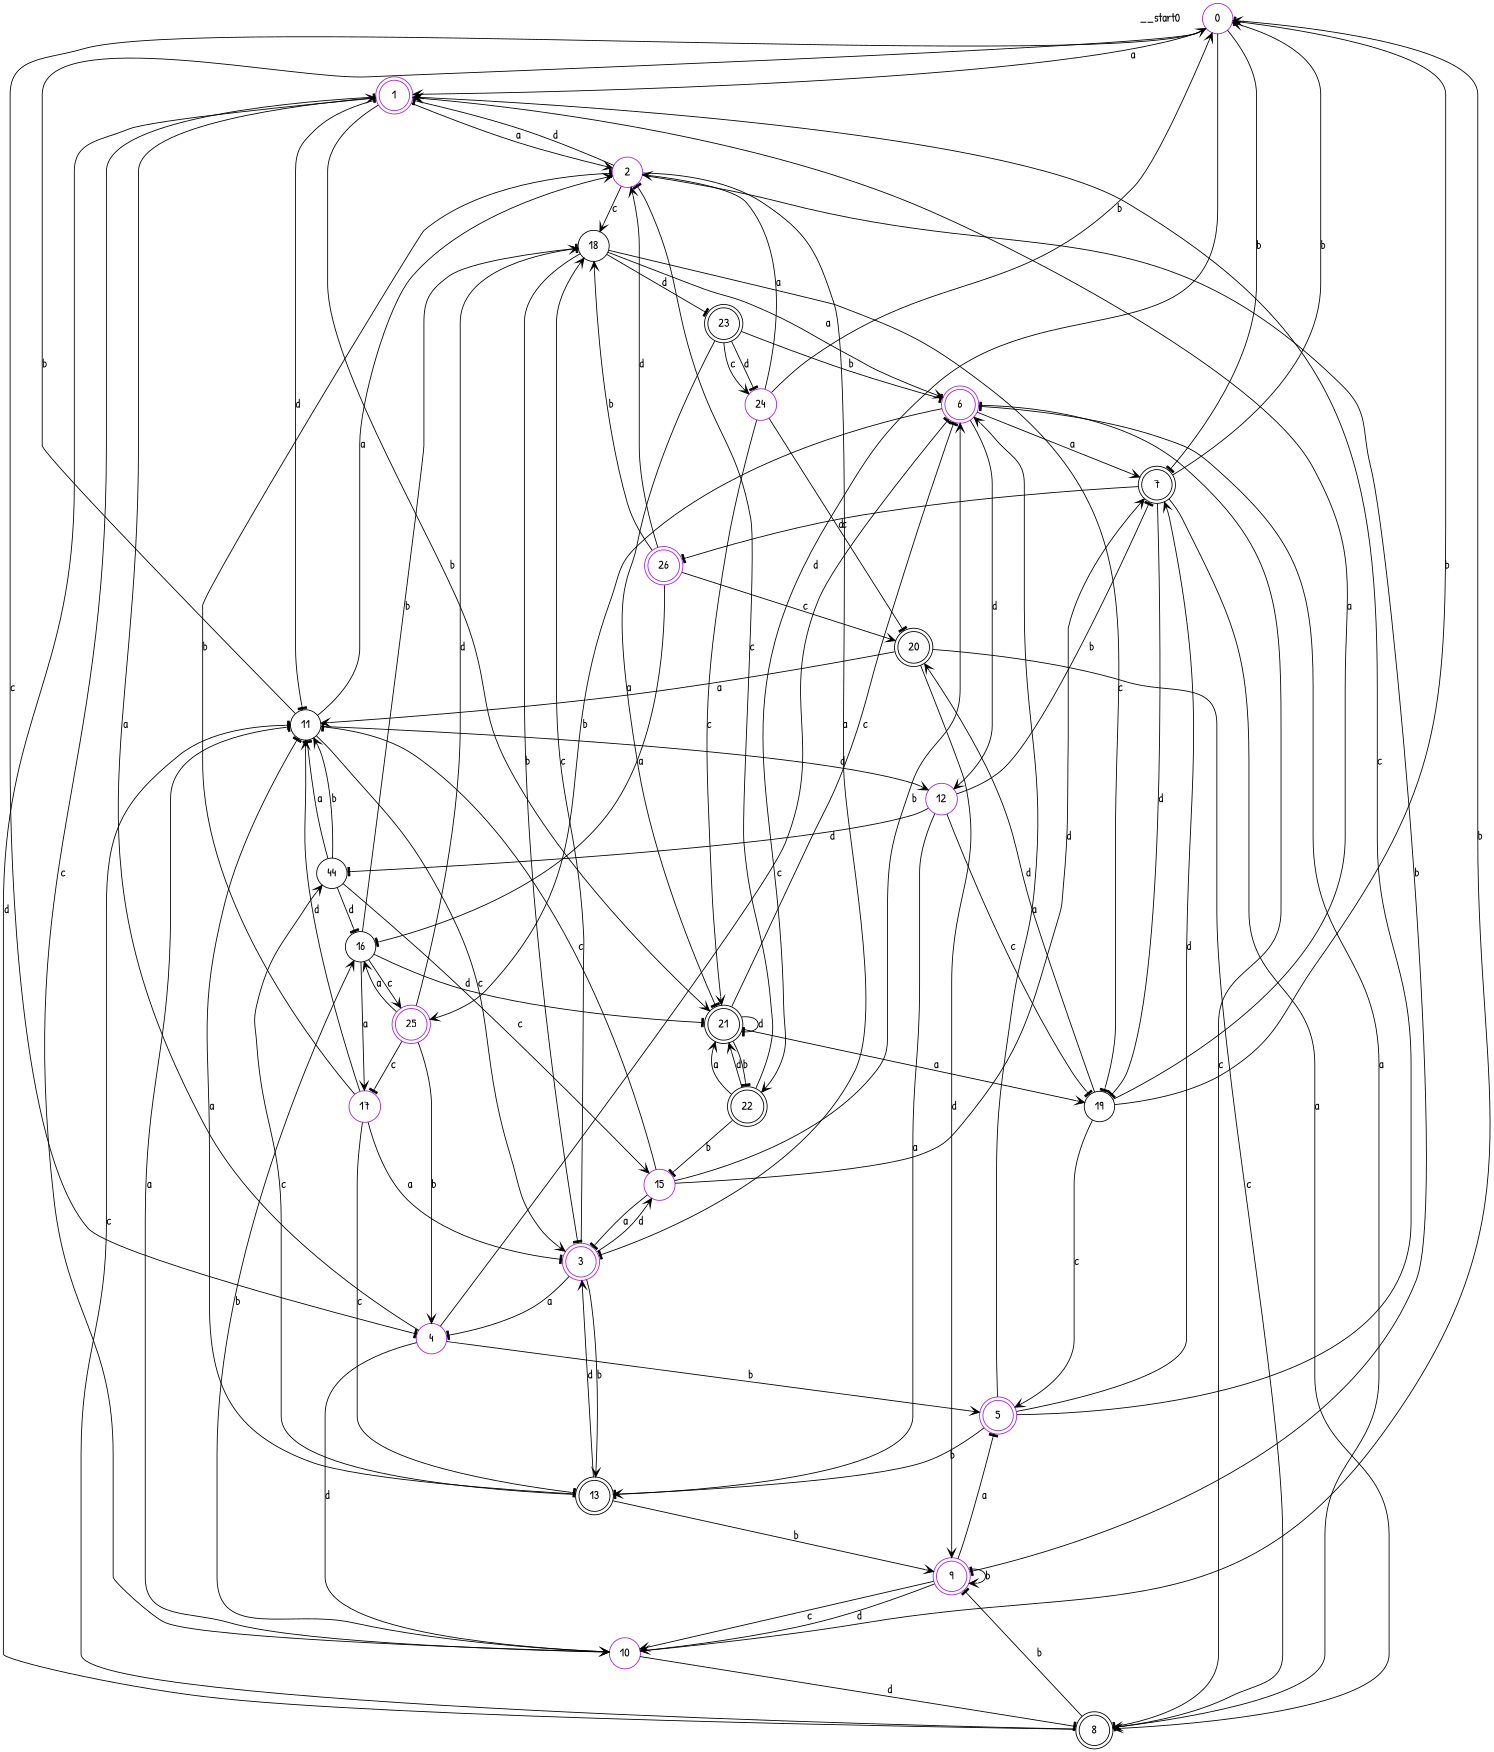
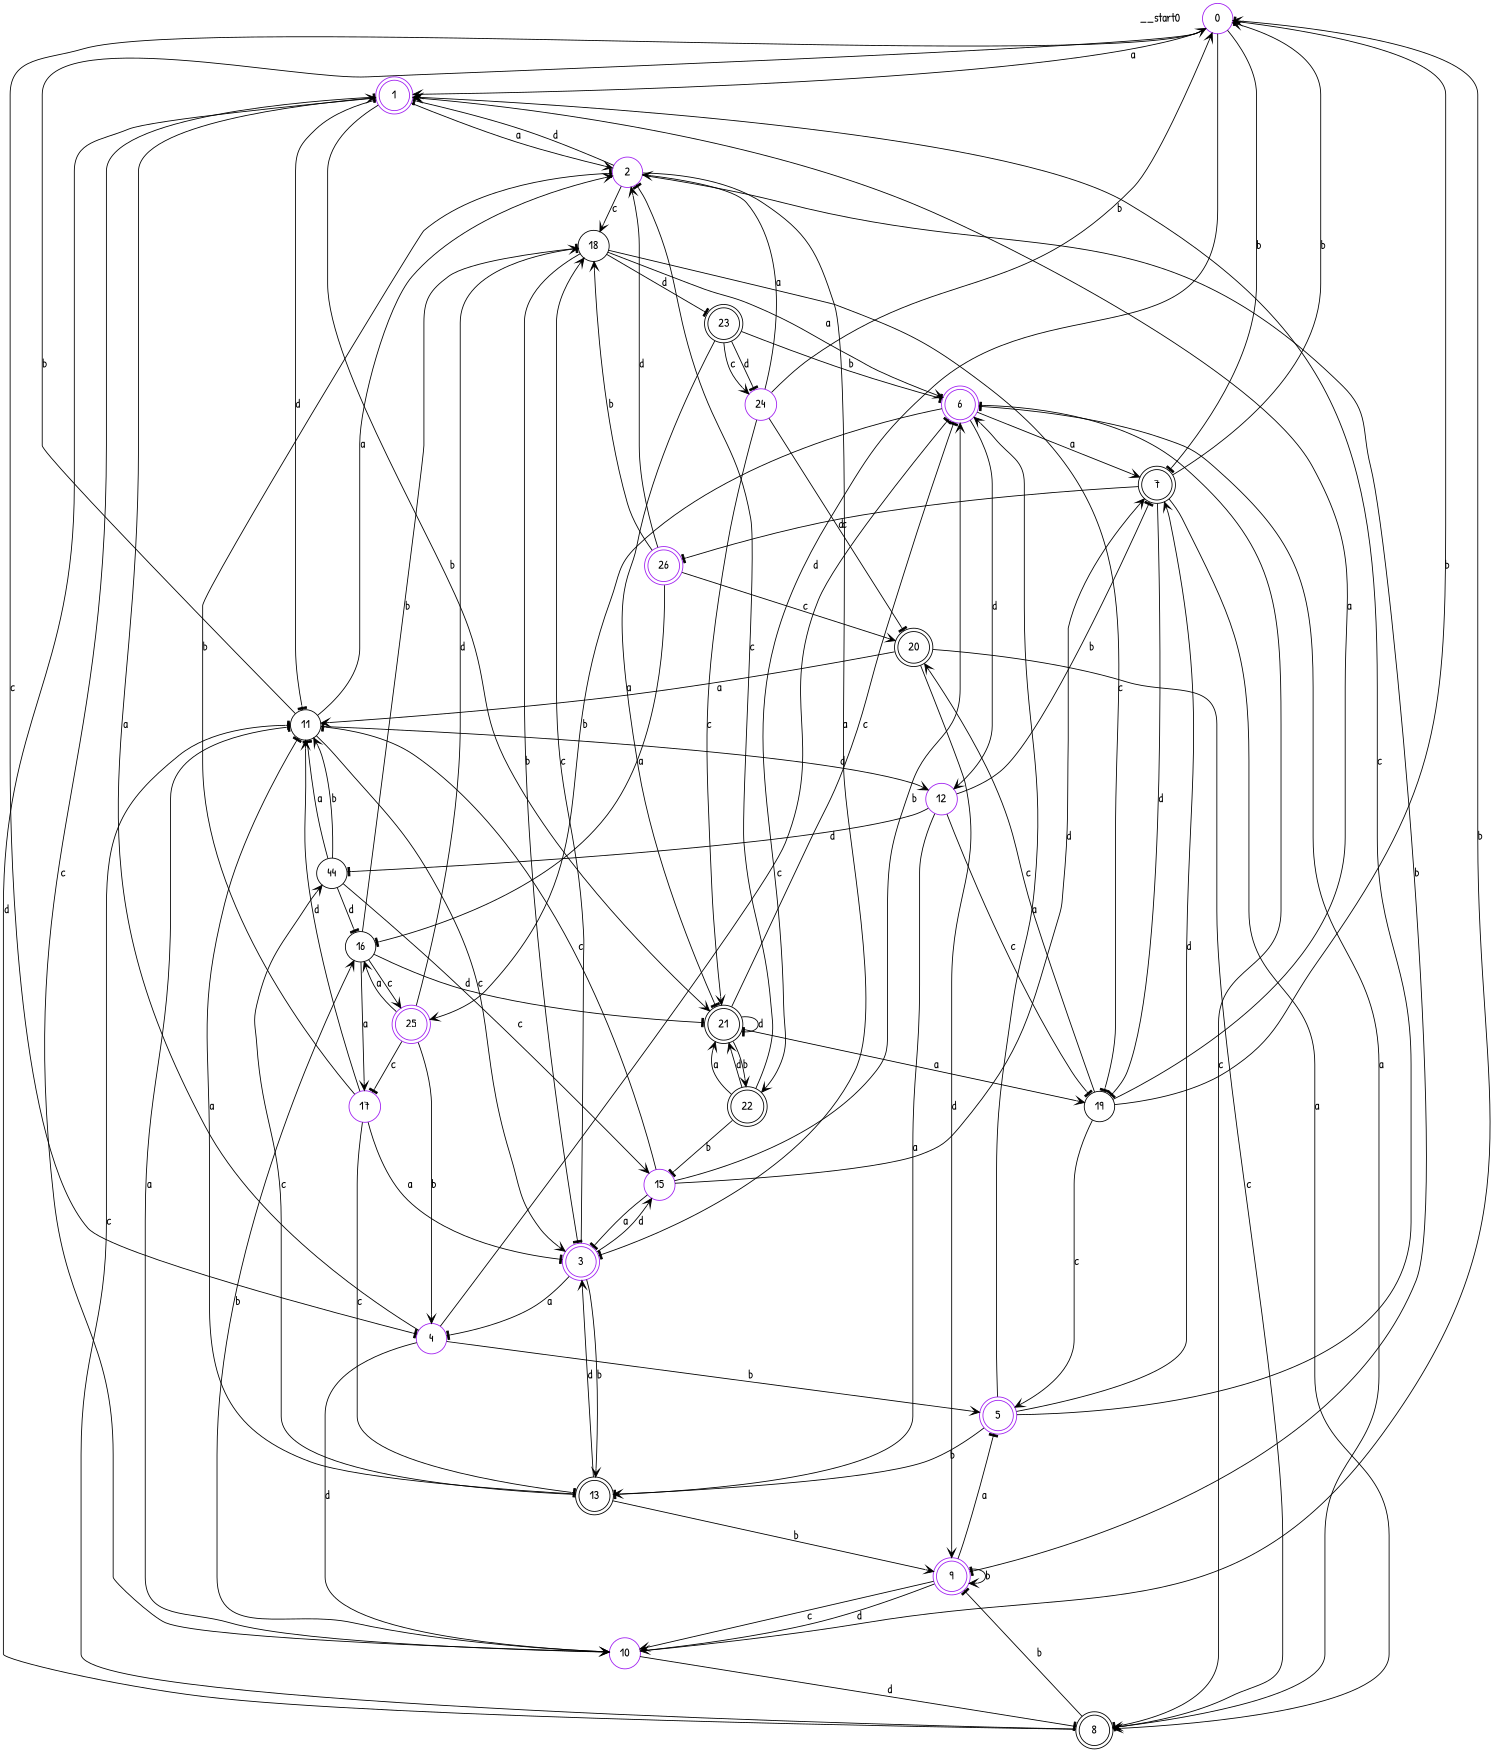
  digraph {
    fontname="Patrick Hand"
    rankdir=TB
    node [color=purple fontname="Patrick Hand" shape=doublecircle fillcolor=white style=filled]
    edge [arrowhead=vee fontname="Patrick Hand"]
    __start0 [shape=none fillcolor="" style=""]
    n2 [label=0 shape=circle]
    n3 [label=1 style="rounded,filled"]
    n4 [label=4 shape=circle]
    n5 [color=black label=7 style="rounded,filled"]
    n6 [color=black label=22]
    n7 [label=2 shape=circle]
    n8 [label=10 shape=circle]
    n9 [color=black label=11 shape=circle]
    n10 [color=black label=21 style="rounded,filled"]
    n11 [label=5 style="rounded,filled"]
    n12 [label=6 style="rounded,filled"]
    n13 [color=black label=8 style="rounded,filled"]
    n14 [color=black label=19 shape=circle]
    n15 [label=26 style="rounded,filled"]
    n16 [label=15 shape=circle]
    n17 [label=3 style="rounded,filled"]
    n18 [label=9 style="rounded,filled"]
    n19 [color=black label=18 shape=circle]
    n20 [color=black label=16 shape=circle]
    n21 [label=12 shape=circle]
    n22 [color=black label=13 style="rounded,filled"]
    n23 [color=black label=23 style="rounded,filled"]
    n24 [color=black label=44 shape=circle]
    n25 [label=25 style="rounded,filled"]
    n26 [label=17 shape=circle]
    n27 [color=black label=20 style="rounded,filled"]
    n28 [label=24 shape=circle]
    n2 -> n3 [label=a]
    n2 -> n4 [arrowhead=tee label=c]
    n2 -> n5 [arrowhead=tee label=b]
    n2 -> n6 [label=d]
    n3 -> n7 [label=a]
    n3 -> n8 [label=c]
    n3 -> n9 [arrowhead=tee label=d]
    n3 -> n10 [label=b]
    n4 -> n3 [label=a]
    n4 -> n8 [label=d]
    n4 -> n11 [label=b]
    n4 -> n12 [arrowhead=tee label=c]
    n5 -> n2 [label=b]
    n5 -> n13 [label=a]
    n5 -> n14 [arrowhead=tee label=d]
    n5 -> n15 [arrowhead=tee label=c]
    n6 -> n7 [arrowhead=tee label=c]
    n6 -> n10 [label=a]
    n6 -> n10 [label=d]
    n6 -> n16 [arrowhead=tee label=b]
    n7 -> n3 [arrowhead=tee label=d]
    n7 -> n17 [arrowhead=tee label=a]
    n7 -> n18 [arrowhead=tee label=b]
    n7 -> n19 [label=c]
    n8 -> n2 [label=b]
    n8 -> n9 [arrowhead=tee label=a]
    n8 -> n13 [arrowhead=tee label=d]
    n8 -> n20 [label=b]
    n9 -> n2 [label=b]
    n9 -> n7 [label=a]
    n9 -> n17 [label=c]
    n9 -> n21 [label=d]
-   n10 -> n6 [arrowhead=tee label=b]
+   n10 -> n6 [label=b]
    n10 -> n10 [arrowhead=tee label=d]
    n10 -> n12 [arrowhead=tee label=c]
    n10 -> n14 [label=a]
    n11 -> n3 [label=c]
    n11 -> n5 [label=d]
    n11 -> n12 [label=a]
    n11 -> n22 [label=b]
    n12 -> n5 [label=a]
    n12 -> n13 [arrowhead=tee label=c]
    n12 -> n21 [label=d]
    n12 -> n25 [label=b]
    n13 -> n3 [arrowhead=tee label=d]
    n13 -> n9 [arrowhead=tee label=c]
    n13 -> n12 [arrowhead=tee label=a]
    n13 -> n18 [arrowhead=tee label=b]
    n14 -> n2 [arrowhead=tee label=b]
    n14 -> n3 [label=a]
    n14 -> n11 [label=c]
-   n14 -> n27 [label=d]
+   n14 -> n27 [label=c]
    n15 -> n7 [label=d]
    n15 -> n19 [label=b]
    n15 -> n20 [arrowhead=tee label=a]
    n15 -> n27 [label=c]
    n16 -> n5 [label=d]
    n16 -> n9 [arrowhead=tee label=c]
    n16 -> n12 [label=b]
    n16 -> n17 [arrowhead=tee label=a]
    n17 -> n4 [arrowhead=tee label=a]
    n17 -> n16 [label=d]
    n17 -> n19 [label=c]
    n17 -> n22 [label=b]
    n18 -> n8 [label=c]
    n18 -> n8 [label=d]
    n18 -> n11 [arrowhead=tee label=a]
    n18 -> n18 [label=b]
    n19 -> n12 [label=a]
    n19 -> n14 [arrowhead=tee label=c]
    n19 -> n17 [arrowhead=tee label=b]
    n19 -> n23 [arrowhead=tee label=d]
    n20 -> n10 [arrowhead=tee label=d]
    n20 -> n19 [arrowhead=tee label=b]
    n20 -> n25 [label=c]
    n20 -> n26 [label=a]
    n21 -> n5 [arrowhead=tee label=b]
    n21 -> n14 [arrowhead=tee label=c]
    n21 -> n22 [arrowhead=tee label=a]
    n21 -> n24 [arrowhead=tee label=d]
    n22 -> n9 [arrowhead=tee label=a]
    n22 -> n17 [label=d]
    n22 -> n18 [label=b]
    n22 -> n24 [label=c]
    n23 -> n10 [arrowhead=tee label=a]
    n23 -> n12 [arrowhead=tee label=b]
    n23 -> n28 [label=c]
    n23 -> n28 [arrowhead=tee label=d]
    n24 -> n9 [arrowhead=tee label=a]
    n24 -> n9 [label=b]
    n24 -> n16 [label=c]
    n24 -> n20 [arrowhead=tee label=d]
    n25 -> n4 [label=b]
    n25 -> n19 [label=d]
    n25 -> n20 [label=a]
    n25 -> n26 [arrowhead=tee label=c]
    n26 -> n7 [arrowhead=tee label=b]
    n26 -> n9 [label=d]
    n26 -> n17 [arrowhead=tee label=a]
    n26 -> n22 [arrowhead=tee label=c]
    n27 -> n9 [label=a]
    n27 -> n13 [label=c]
    n27 -> n18 [label=d]
    n28 -> n2 [label=b]
    n28 -> n7 [label=a]
    n28 -> n10 [label=c]
    n28 -> n27 [arrowhead=tee label=d]
  }
